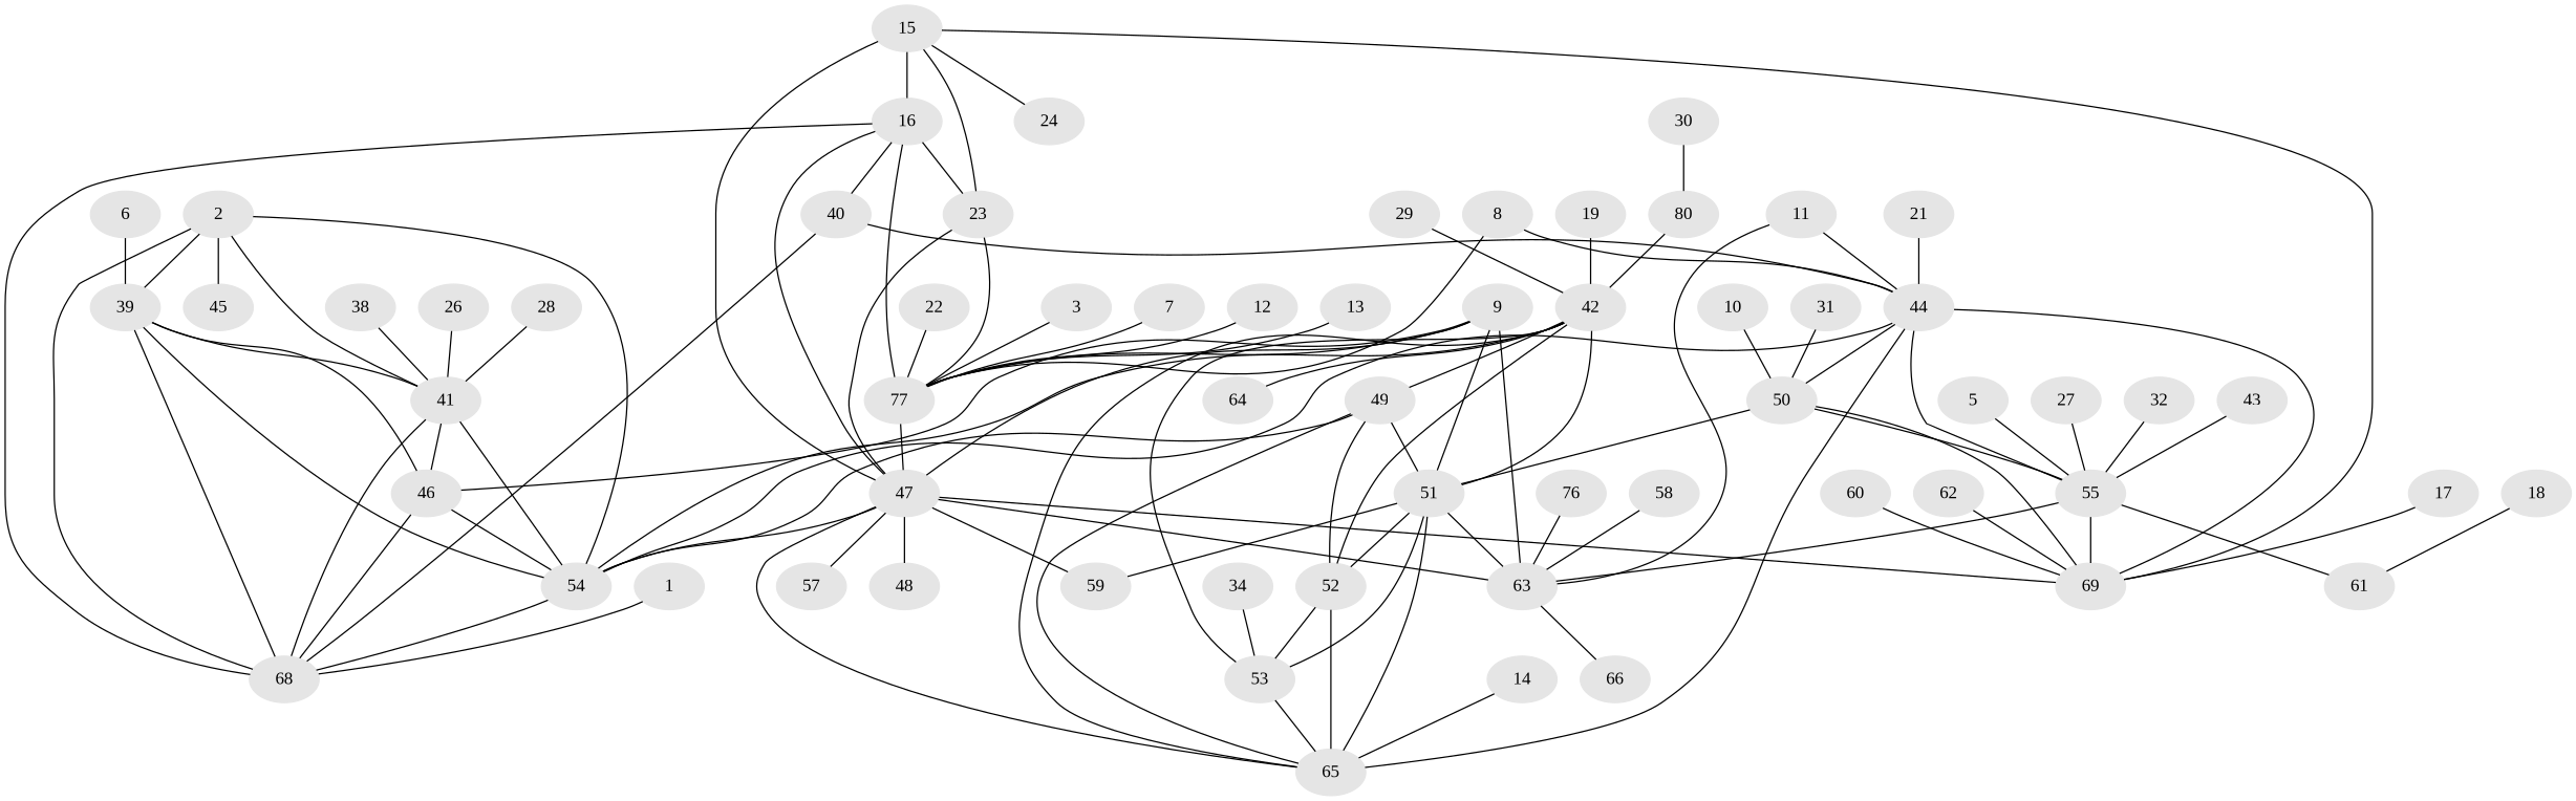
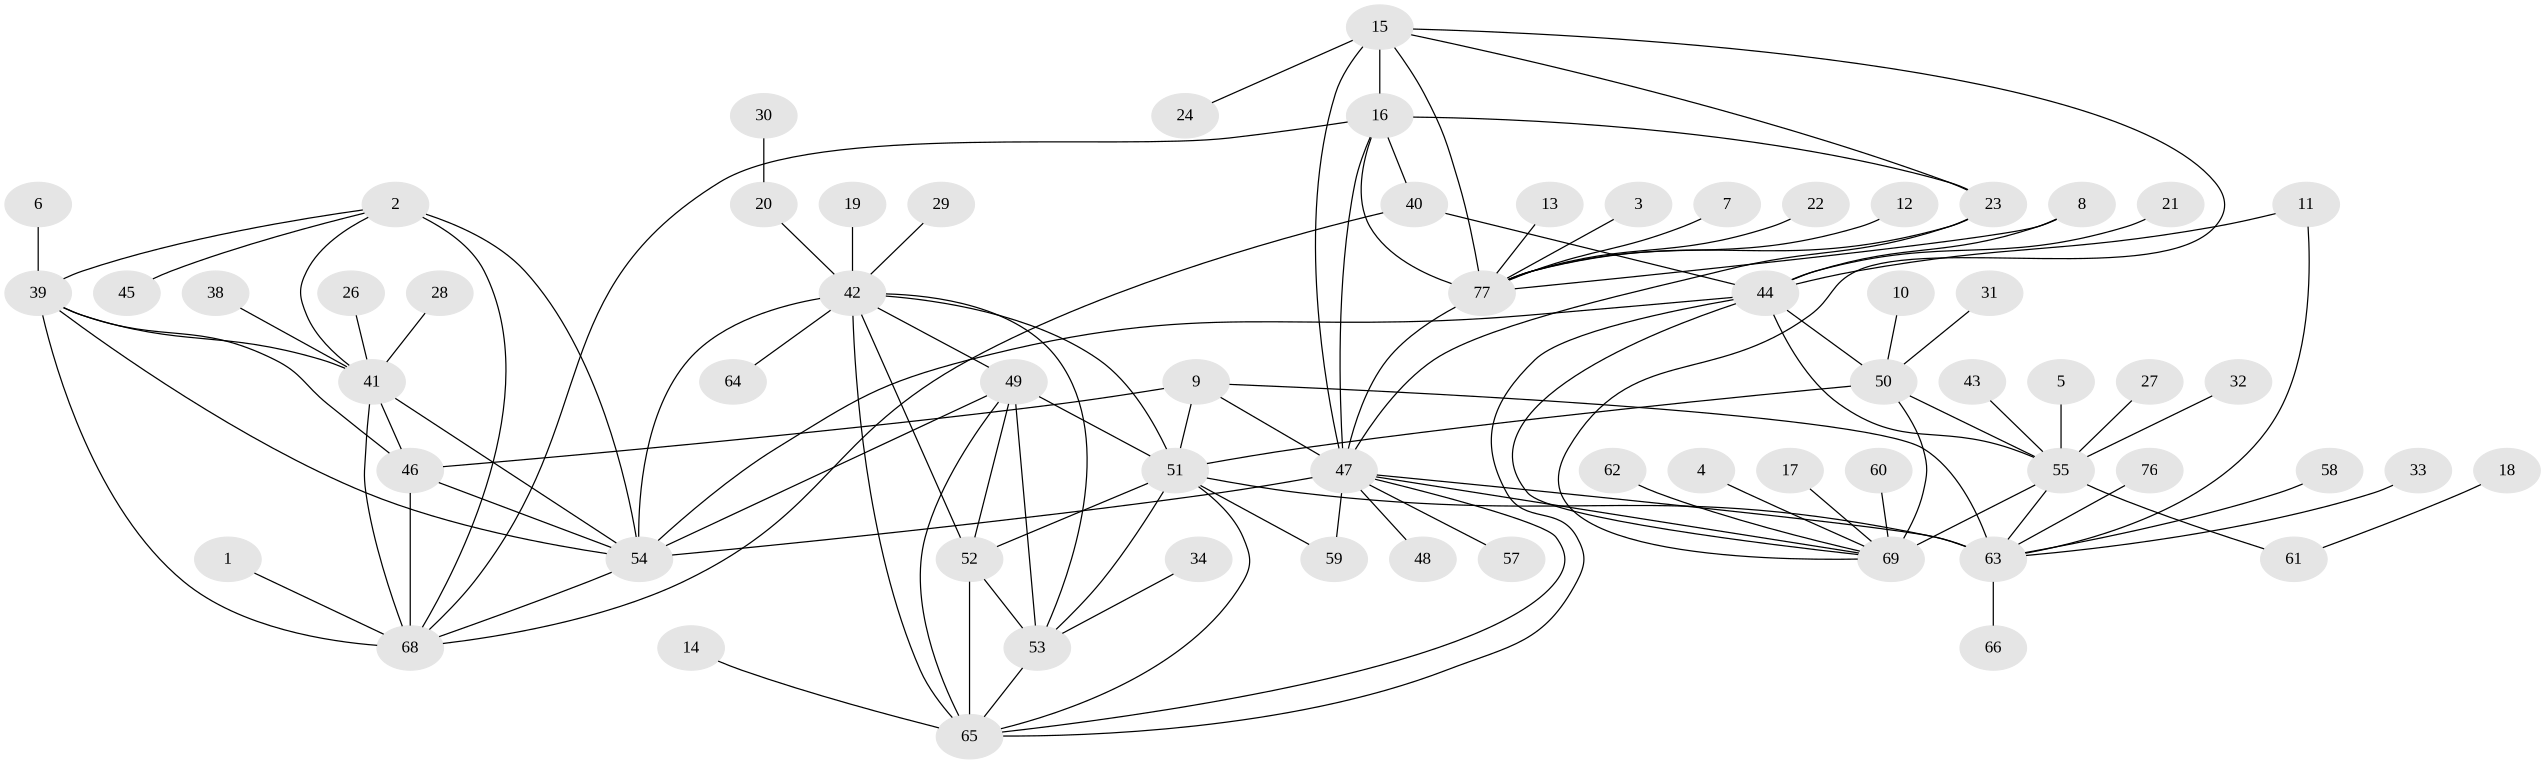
  graph {
    fontname="Liberation Serif"
    node [color=gray90 fontname="Liberation Serif" style=filled]
    edge [fontname="Liberation Serif" weight=1.0]
    1
    68
    2
    39
    41
    45
    54
    46
    47
    69
    63
    65
    48
    57
    59
    n16 [label=77]
    3
+   4
    5
    55
    61
    6
    7
    8
    44
    50
    9
    51
    53
    52
    66
    10
    11
    12
    13
    14
    15
    16
    23
    24
    40
    17
    18
    19
    42
    49
    64
-   20 [label=80]
+   20
    21
    22
    26
    27
    28
    29
    30
    31
    32
+   33
    34
    38
    43
    n62 [label=76]
    58
    60
    62
    1 -- 68
    2 -- 68 [weight=2.0]
    2 -- 39
    2 -- 41
    2 -- 45
    2 -- 54
    39 -- 68 [weight=2.0]
    39 -- 41
    39 -- 54
    39 -- 46
    41 -- 68 [weight=2.0]
    41 -- 54
    41 -- 46
    54 -- 68 [weight=2.0]
    46 -- 68 [weight=2.0]
    46 -- 54
    47 -- 54
    47 -- 69
    47 -- 63
    47 -- 65
    47 -- 48
    47 -- 57
    47 -- 59
    63 -- 66
    n16 -- 47
    3 -- n16
+   4 -- 69
    5 -- 55
    55 -- 69 [weight=6.0]
    55 -- 63
    55 -- 61
    6 -- 39
    7 -- n16
    8 -- n16
    8 -- 44
    44 -- 54
    44 -- 69 [weight=2.0]
    44 -- 65
    44 -- 55 [weight=3.0]
    44 -- 50
    50 -- 69 [weight=2.0]
    50 -- 55 [weight=3.0]
    50 -- 51
    9 -- 46
    9 -- 47
    9 -- 63 [weight=12.0]
    9 -- 51
    51 -- 63
    51 -- 65
    51 -- 59
    51 -- 53
    51 -- 52 [weight=2.0]
    53 -- 65
    52 -- 65 [weight=2.0]
    52 -- 53 [weight=2.0]
    10 -- 50
    11 -- 63
    11 -- 44
    12 -- n16
    13 -- n16
    14 -- 65
    15 -- 47 [weight=2.0]
    15 -- 69
-   9 -- n16 [weight=2.0]
+   15 -- n16 [weight=2.0]
    15 -- 16 [weight=4.0]
    15 -- 23 [weight=2.0]
    15 -- 24
    16 -- 68
    16 -- 47 [weight=2.0]
    16 -- n16 [weight=2.0]
    16 -- 23 [weight=2.0]
    16 -- 40
    23 -- 47
    23 -- n16
    40 -- 68
    40 -- 44
    17 -- 69
    18 -- 61
    19 -- 42
    42 -- 54
    42 -- 65
    42 -- 51
    42 -- 53
    42 -- 52 [weight=2.0]
    42 -- 49
    42 -- 64
    49 -- 54
    49 -- 65
    49 -- 51
+   49 -- 53
    49 -- 52 [weight=2.0]
    20 -- 42
    21 -- 44
    22 -- n16
    26 -- 41
    27 -- 55
    28 -- 41
    29 -- 42
    30 -- 20
    31 -- 50
    32 -- 55
+   33 -- 63
    34 -- 53
    38 -- 41
    43 -- 55
    n62 -- 63
    58 -- 63
    60 -- 69
    62 -- 69
  }
